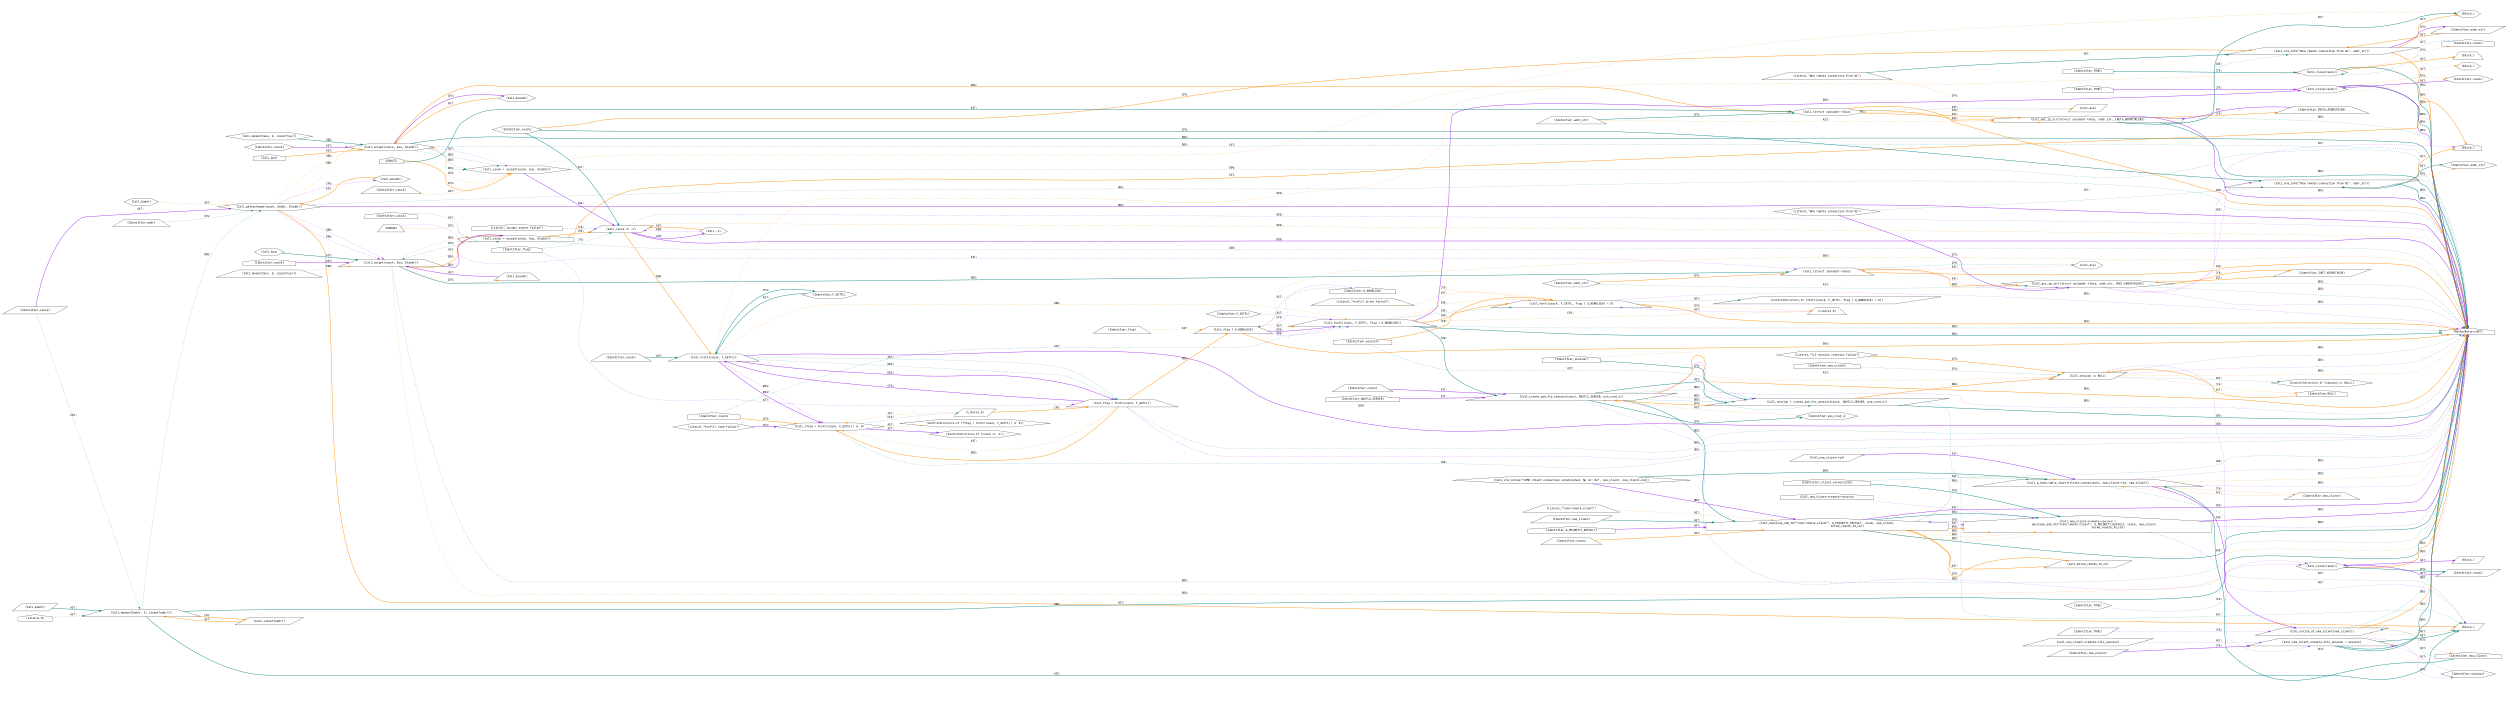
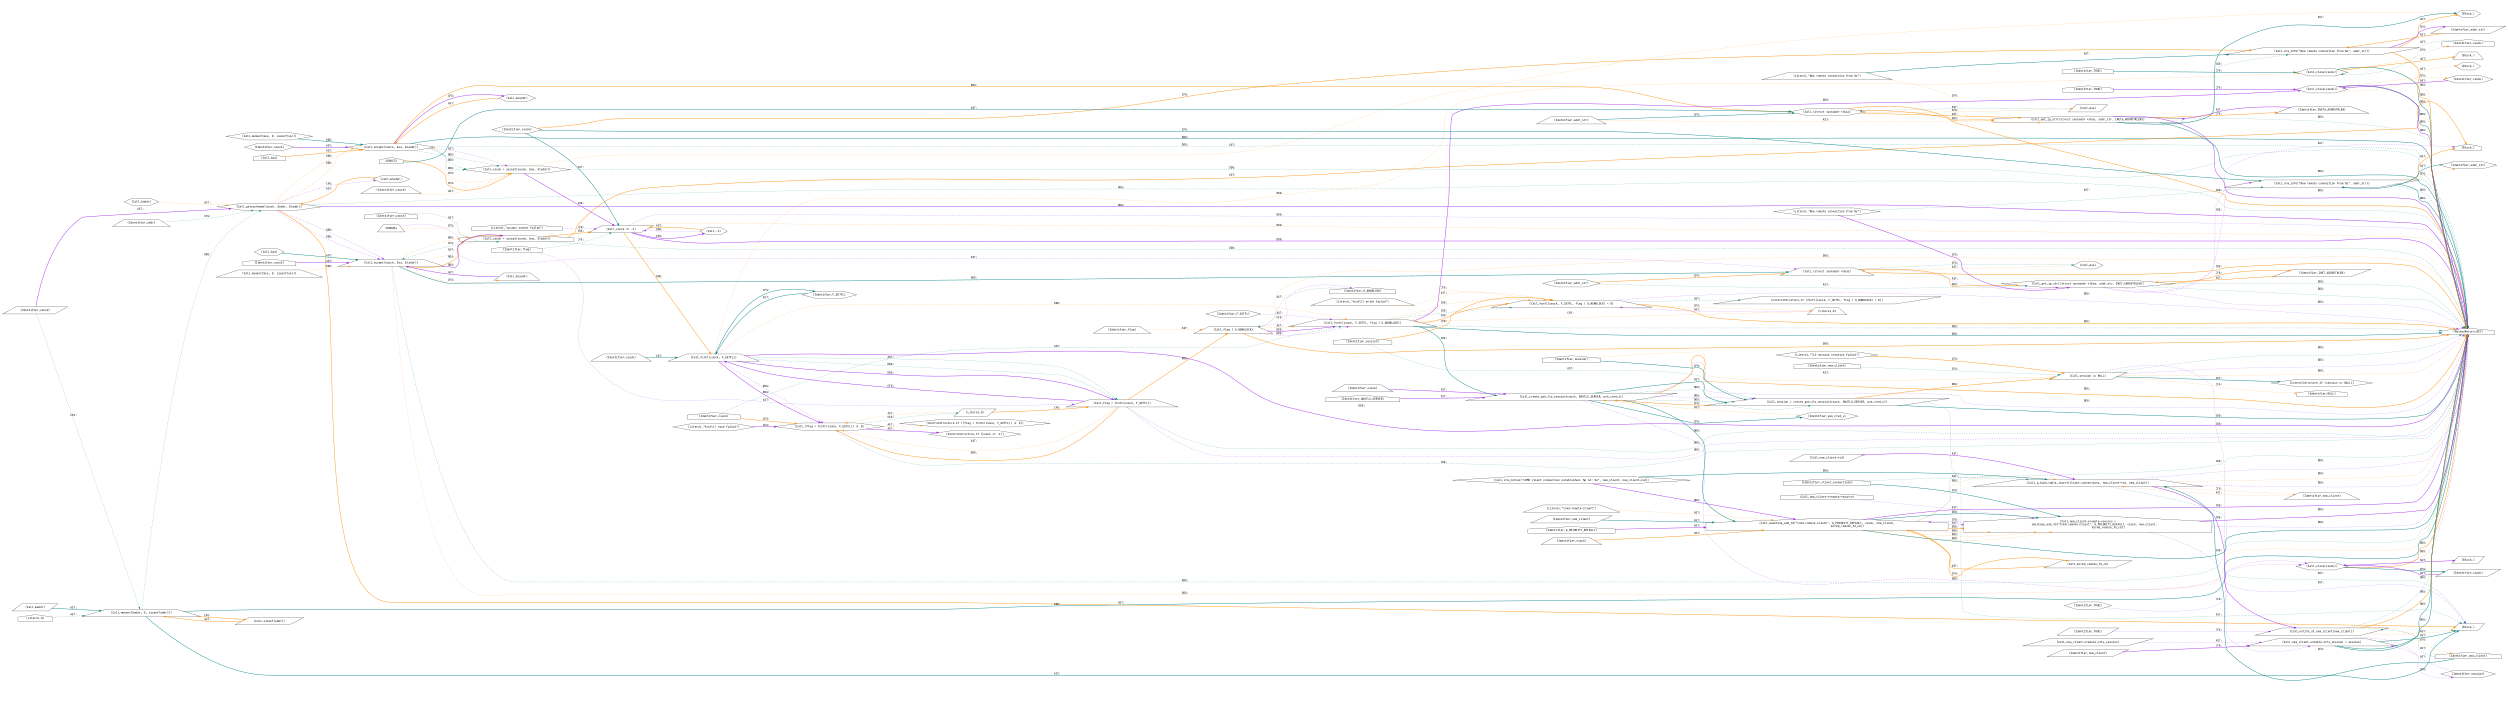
  digraph {
    fontname="JetBrains Mono"
    rankdir=LR
    node [fontname="JetBrains Mono" shape=hexagon]
    edge [color=darkorange fontname="JetBrains Mono" style=dashed]
    n1 [label="(Call,getsockname(ssock, &addr, &laddr))"]
    n2 [label="(Call,accept(ssock, &sa, &laddr))"]
    n3 [label="(Call,accept(ssock, &sa, &laddr))" shape=trapezium]
    n4 [label="(Call,&laddr)"]
    n5 [label="(MethodReturn,RET)" shape=house]
    n6 [label="(Block,)" shape=parallelogram]
    n7 [label="(Call,csock = accept(ssock, &sa, &laddr))"]
    n8 [label="(Call,(struct sockaddr *)&sa)"]
    n9 [label="(Call,&laddr)"]
    n10 [label="(Call,csock = accept(ssock, &sa, &laddr))" shape=house]
    n11 [label="(Call,(struct sockaddr *)&sa)" shape=trapezium]
    n12 [label="(Call,&laddr)" shape=trapezium]
    n13 [label="(Call,memset(&addr, 0, sizeof(addr)))" shape=trapezium]
    n14 [label="(Call,sizeof(addr))" shape=parallelogram]
    n15 [label="(Call,csock == -1)" shape=parallelogram]
    n16 [label="(Block,)"]
    n17 [label="(Call,get_ip_str((struct sockaddr *)&sa, addr_str, INET6_ADDRSTRLEN))" shape=house]
    n18 [label="(Call,&sa)" shape=parallelogram]
    n19 [label="(Call,fcntl(csock, F_GETFL))" shape=trapezium]
    n20 [label="(Call,-1)"]
    n21 [label="(Call,(flag = fcntl(csock, F_GETFL)) >= 0)"]
    n22 [label="(Call,flag = fcntl(csock, F_GETFL))" shape=trapezium]
    n23 [label="(Call,fcntl(csock, F_SETFL, flag | O_NONBLOCK))" shape=trapezium]
    n24 [label="(Call,close(csock))"]
    n25 [label="(Identifier,F_GETFL)"]
    n26 [label="(ControlStructure,if (csock == -1))"]
    n27 [label="(ControlStructure,if ((flag = fcntl(csock, F_GETFL)) >= 0))"]
    n28 [label="(Literal,0)" shape=parallelogram]
    n29 [label="(Call,flag | O_NONBLOCK)" shape=trapezium]
    n30 [label="(Call,fcntl(csock, F_SETFL, flag | O_NONBLOCK) < 0)" shape=trapezium]
    n31 [label="(Call,close(csock))"]
    n32 [label="(Call,create_psk_tls_session(csock, GNUTLS_SERVER, psk_cred_s))" shape=parallelogram]
    n33 [label="(Block,)" shape=trapezium]
    n34 [label="(Identifier,csock)" shape=house]
    n35 [label="(Identifier,O_NONBLOCK)" shape=house]
    n36 [label="(ControlStructure,if (fcntl(csock, F_SETFL, flag | O_NONBLOCK) < 0))" shape=parallelogram]
    n37 [label="(Literal,0)" shape=trapezium]
    n38 [label="(Identifier,csock)"]
    n39 [label="(Block,)"]
    n40 [label="(Call,session = create_psk_tls_session(csock, GNUTLS_SERVER, psk_cred_s))" shape=parallelogram]
    n41 [label="(Call,close(csock))"]
    n42 [label="(Call,mainloop_add_fd(\"lrmd-remote-client\", G_PRIORITY_DEFAULT, csock, new_client,\n                         &lrmd_remote_fd_cb))" shape=house]
    n43 [label="(Identifier,psk_cred_s)"]
    n44 [label="(Call,session == NULL)" shape=parallelogram]
    n45 [label="(Identifier,csock)" shape=parallelogram]
    n46 [label="(Block,)" shape=parallelogram]
    n47 [label="(Call,new_client->remote->source =\n        mainloop_add_fd(\"lrmd-remote-client\", G_PRIORITY_DEFAULT, csock, new_client,\n                         &lrmd_remote_fd_cb))" shape=house]
    n48 [label="(Call,g_hash_table_insert(client_connections, new_client->id, new_client))" shape=trapezium]
    n49 [label="(Call,&lrmd_remote_fd_cb)" shape=parallelogram]
    n50 [label="(Call,new_client->remote->tls_session = session)" shape=trapezium]
    n51 [label="(ControlStructure,if (session == NULL))"]
    n52 [label="(Identifier,NULL)" shape=house]
    n53 [label="(Identifier,session)"]
    n54 [label="(Call,notify_of_new_client(new_client))" shape=parallelogram]
    n55 [label="(Identifier,new_client)" shape=trapezium]
    n56 [label="(Identifier,new_client)" shape=house]
    n57 [label="(Call,crm_info(\"New remote connection from %s\", addr_str))" shape=parallelogram]
    n58 [label="(Identifier,INET6_ADDRSTRLEN)" shape=trapezium]
    n59 [label="(Identifier,addr_str)" shape=parallelogram]
    n60 [label="(Block,)" shape=house]
    n61 [label="(Call,get_ip_str((struct sockaddr *)&sa, addr_str, INET_ADDRSTRLEN))"]
    n62 [label="(Call,&sa)"]
    n63 [label="(Call,crm_info(\"New remote connection from %s\", addr_str))" shape=parallelogram]
    n64 [label="(Identifier,INET_ADDRSTRLEN)" shape=parallelogram]
    n65 [label="(Identifier,addr_str)"]
    n66 [label="(Identifier,csock)" shape=trapezium]
    n67 [label="(Call,memset(&sa, 0, sizeof(sa)))"]
    n68 [label="(Identifier,ssock)"]
    n69 [label="(Identifier,G_PRIORITY_DEFAULT)" shape=house]
    n70 [label="(Identifier,TRUE)" shape=house]
    n71 [label="(Identifier,new_client)" shape=parallelogram]
    n72 [label="(Literal,\"New remote connection from %s\")"]
    n73 [label="(Call,&addr)"]
    n74 [label="(Literal,\"fcntl() write failed\")" shape=trapezium]
    n75 [label="(Call,memset(&sa, 0, sizeof(sa)))" shape=trapezium]
    n76 [label="(Literal,\"TLS session creation failed\")"]
    n77 [label="(Identifier,TRUE)" shape=parallelogram]
    n78 [label="(Identifier,csock)" shape=trapezium]
    n79 [label="(Identifier,ssock)" shape=parallelogram]
    n80 [label="(Literal,\"lrmd-remote-client\")" shape=trapezium]
    n81 [label="(Identifier,flag)" shape=house]
    n82 [label="(Call,new_client->remote->source)" shape=house]
    n83 [label="(Identifier,csock)" shape=house]
    n84 [label="(Identifier,csock)"]
    n85 [label="(Identifier,csock)" shape=trapezium]
    n86 [label="(Identifier,addr)" shape=trapezium]
    n87 [label="(Identifier,new_client)" shape=house]
    n88 [label="(Call,&sa)"]
    n89 [label="(Identifier,addr_str)" shape=trapezium]
    n90 [label="(Literal,\"New remote connection from %s\")" shape=trapezium]
    n91 [label="(Call,new_client->remote->tls_session)" shape=parallelogram]
    n92 [label="(Call,&sa)" shape=house]
    n93 [label="(Literal,0)" shape=house]
    n94 [label="(Identifier,GNUTLS_SERVER)" shape=house]
    n95 [label="(Identifier,F_SETFL)"]
    n96 [label="(Call,new_client->id)" shape=parallelogram]
    n97 [label="(Literal,\"accept socket failed\")" shape=house]
    n98 [label="(Identifier,csock)" shape=house]
    n99 [label="(Call,&addr)" shape=parallelogram]
    n100 [label="(Identifier,session)" shape=house]
    n101 [label="(Identifier,TRUE)"]
    n102 [label="(Identifier,flag)" shape=trapezium]
    n103 [label="(Identifier,TRUE)" shape=house]
    n104 [label="(Identifier,addr_str)"]
    n105 [label="(Literal,\"fcntl() read failed\")"]
    n106 [label="(Identifier,new_client)" shape=parallelogram]
    n107 [label="(Identifier,ssock)" shape=house]
    n108 [label="(Identifier,csock)" shape=trapezium]
    n109 [label="(Call,crm_notice(\"LRMD client connection established. %p id: %s\", new_client, new_client->id))"]
    n110 [label="(Identifier,session)" shape=house]
    n111 [label="(Identifier,client_connections)" shape=house]
    1000172 [shape=house]
    1000204 [shape=trapezium]
    n1 -> n2 [label="DDG: "]
    n1 -> n2 [label="DDG: "]
    n1 -> n3 [color=purple label="DDG: "]
    n1 -> n3 [color=purple label="DDG: "]
    n1 -> n4 [color=purple label="CFG: "]
    n1 -> n5 [color=teal label="DDG: "]
    n1 -> n5 [color=purple label="DDG: " style=bold]
    n1 -> n6 [label="AST: " style=bold]
    n2 -> n5 [color=teal label="DDG: " style=bold]
    n2 -> n5 [color=teal label="DDG: "]
    n2 -> n7 [color=purple label="AST: "]
    n2 -> n7 [color=teal label="DDG: "]
    n2 -> n7 [color=teal label="DDG: "]
    n2 -> n7 [color=teal label="DDG: "]
    n2 -> n8 [label="DDG: " style=bold]
    n2 -> n9 [color=purple label="CFG: " style=bold]
    n3 -> n5 [color=teal label="DDG: "]
    n3 -> n5 [label="DDG: "]
    n3 -> n10 [label="AST: "]
    n3 -> n10 [label="DDG: " style=bold]
    n3 -> n10 [color=purple label="DDG: " style=bold]
    n3 -> n10 [label="DDG: "]
    n3 -> n11 [color=teal label="DDG: " style=bold]
    n3 -> n12 [label="CFG: "]
    n4 -> n1 [label="AST: " style=bold]
    n7 -> n2 [label="CFG: "]
    n7 -> n5 [color=teal label="DDG: "]
    n7 -> n15 [color=purple label="DDG: " style=bold]
    n7 -> n16 [label="AST: "]
    n8 -> n5 [label="DDG: " style=bold]
    n8 -> n17 [label="AST: " style=bold]
    n8 -> n17 [label="DDG: " style=bold]
    n8 -> n18 [label="CFG: "]
    n9 -> n2 [label="AST: " style=bold]
    n10 -> n3 [color=teal label="CFG: "]
    n10 -> n5 [color=teal label="DDG: "]
    n10 -> n15 [label="DDG: " style=bold]
    n10 -> n60 [label="AST: " style=bold]
    n11 -> n5 [label="DDG: " style=bold]
    n11 -> n61 [color=purple label="AST: "]
    n11 -> n61 [label="DDG: " style=bold]
    n11 -> n62 [color=teal label="CFG: "]
    n12 -> n3 [color=purple label="AST: " style=bold]
    n13 -> n1 [color=teal label="DDG: "]
    n13 -> n5 [color=teal label="DDG: " style=bold]
    n13 -> n6 [color=teal label="AST: " style=bold]
    n13 -> n14 [label="CFG: " style=bold]
    n14 -> n13 [label="AST: " style=bold]
    n15 -> n5 [color=purple label="DDG: "]
    n15 -> n5 [label="DDG: "]
    n15 -> n5 [color=purple label="DDG: " style=bold]
    n15 -> n19 [label="DDG: " style=bold]
    n15 -> n20 [color=purple label="CFG: " style=bold]
    n17 -> n5 [color=teal label="DDG: "]
    n17 -> n5 [color=teal label="DDG: " style=bold]
    n17 -> n5 [color=purple label="DDG: " style=bold]
    n17 -> n16 [color=teal label="AST: " style=bold]
    n17 -> n57 [color=teal label="DDG: "]
    n17 -> n58 [label="CFG: " style=bold]
    n18 -> n8 [color=teal label="AST: "]
    n19 -> n5 [color=purple label="DDG: " style=bold]
    n19 -> n21 [color=purple label="DDG: "]
    n19 -> n21 [color=purple label="DDG: " style=bold]
    n19 -> n22 [color=teal label="AST: "]
    n19 -> n22 [color=teal label="DDG: "]
    n19 -> n22 [color=purple label="DDG: " style=bold]
    n19 -> n23 [label="DDG: "]
    n19 -> n24 [label="DDG: "]
    n19 -> n25 [color=teal label="CFG: " style=bold]
    n20 -> n15 [label="AST: " style=bold]
    n20 -> n15 [color=purple label="DDG: "]
    n21 -> n5 [color=teal label="DDG: "]
    n21 -> n26 [color=purple label="AST: " style=bold]
    n21 -> n27 [label="AST: "]
    n21 -> n28 [color=teal label="CFG: "]
    n22 -> n5 [color=teal label="DDG: "]
    n22 -> n5 [color=purple label="DDG: "]
    n22 -> n19 [color=purple label="CFG: " style=bold]
    n22 -> n21 [label="AST: "]
    n22 -> n21 [label="DDG: " style=bold]
    n22 -> n29 [label="DDG: " style=bold]
    n23 -> n5 [color=teal label="DDG: "]
    n23 -> n5 [color=teal label="DDG: " style=bold]
    n23 -> n30 [label="AST: "]
    n23 -> n30 [label="DDG: "]
    n23 -> n30 [color=teal label="DDG: "]
    n23 -> n30 [label="DDG: " style=bold]
    n23 -> n31 [color=purple label="DDG: " style=bold]
    n23 -> n32 [color=teal label="DDG: " style=bold]
    n24 -> n5 [label="DDG: "]
    n24 -> n5 [color=teal label="DDG: " style=bold]
    n24 -> n33 [label="AST: " style=bold]
    n24 -> n34 [label="CFG: "]
    n25 -> n19 [color=teal label="AST: " style=bold]
    n28 -> n21 [label="AST: "]
    n28 -> n22 [label="CFG: " style=bold]
    n29 -> n5 [label="DDG: " style=bold]
    n29 -> n5 [label="DDG: "]
    n29 -> n23 [label="AST: "]
    n29 -> n23 [color=purple label="DDG: " style=bold]
    n29 -> n23 [color=purple label="DDG: "]
    n29 -> n35 [color=purple label="CFG: "]
    n30 -> n5 [label="DDG: " style=bold]
    n30 -> n5 [color=purple label="DDG: "]
    n30 -> n36 [color=teal label="AST: "]
    n30 -> n37 [label="CFG: "]
    n31 -> n5 [color=teal label="DDG: " style=bold]
    n31 -> n5 [color=purple label="DDG: " style=bold]
    n31 -> n38 [label="CFG: "]
    n31 -> n39 [label="AST: "]
    n32 -> n5 [label="DDG: " style=bold]
    n32 -> n5 [color=purple label="DDG: "]
    n32 -> n40 [color=teal label="AST: " style=bold]
    n32 -> n40 [color=teal label="DDG: "]
    n32 -> n40 [color=purple label="DDG: "]
    n32 -> n40 [color=teal label="DDG: "]
    n32 -> n41 [color=purple label="DDG: "]
    n32 -> n42 [color=teal label="DDG: " style=bold]
    n32 -> n43 [color=teal label="CFG: " style=bold]
    n34 -> n24 [color=teal label="AST: "]
    n35 -> n29 [color=teal label="AST: "]
    n37 -> n23 [label="CFG: "]
    n37 -> n30 [color=purple label="AST: "]
    n38 -> n31 [color=purple label="AST: " style=bold]
    n40 -> n5 [color=teal label="DDG: " style=bold]
    n40 -> n6 [color=teal label="AST: "]
    n40 -> n32 [label="CFG: " style=bold]
    n40 -> n44 [label="DDG: " style=bold]
    n41 -> n5 [label="DDG: " style=bold]
    n41 -> n5 [color=purple label="DDG: "]
    n41 -> n45 [color=teal label="CFG: " style=bold]
    n41 -> n46 [color=purple label="AST: " style=bold]
    n42 -> n5 [color=teal label="DDG: " style=bold]
    n42 -> n5 [color=teal label="DDG: "]
    n42 -> n5 [color=purple label="DDG: " style=bold]
    n42 -> n47 [color=purple label="AST: "]
    n42 -> n47 [label="DDG: " style=bold]
    n42 -> n47 [label="DDG: "]
    n42 -> n47 [label="DDG: "]
    n42 -> n47 [label="DDG: "]
    n42 -> n47 [color=teal label="DDG: " style=bold]
    n42 -> n48 [label="DDG: "]
    n42 -> n49 [label="CFG: " style=bold]
    n43 -> n32 [label="AST: "]
    n44 -> n5 [color=teal label="DDG: "]
    n44 -> n5 [color=purple label="DDG: "]
    n44 -> n5 [label="DDG: "]
    n44 -> n50 [color=purple label="DDG: "]
-   n44 -> n51 [color=teal label="AST: "]
+   n44 -> n51 [color=teal label="AST: " style=bold]
    n44 -> n52 [label="CFG: "]
    n45 -> n41 [color=purple label="AST: " style=bold]
    n47 -> n5 [color=purple label="DDG: " style=bold]
    n47 -> n5 [color=purple label="DDG: "]
    n47 -> n6 [color=purple label="AST: "]
    n47 -> n42 [color=purple label="CFG: "]
    n48 -> n5 [color=purple label="DDG: "]
    n48 -> n5 [label="DDG: "]
    n48 -> n5 [color=purple label="DDG: "]
    n48 -> n6 [color=teal label="AST: "]
    n48 -> n54 [color=purple label="DDG: " style=bold]
    n48 -> n55 [label="CFG: "]
    n49 -> n42 [label="AST: " style=bold]
    n50 -> n5 [color=teal label="DDG: " style=bold]
    n50 -> n5 [color=teal label="DDG: " style=bold]
    n50 -> n6 [color=teal label="AST: " style=bold]
    n50 -> n53 [color=purple label="CFG: "]
-   n52 -> n44 [label="AST: " style=bold]
    n53 -> n50 [color=purple label="AST: "]
    n54 -> n5 [color=teal label="DDG: "]
    n54 -> n5 [label="DDG: " style=bold]
    n54 -> n6 [label="AST: "]
    n54 -> n56 [label="CFG: "]
    n55 -> n48 [label="AST: "]
    n56 -> n48 [color=teal label="CFG: " style=bold]
    n56 -> n54 [color=teal label="AST: "]
    n57 -> n5 [label="DDG: "]
    n57 -> n5 [label="DDG: " style=bold]
    n57 -> n16 [label="AST: " style=bold]
    n57 -> n59 [color=purple label="CFG: " style=bold]
    n58 -> n17 [color=purple label="AST: " style=bold]
    n59 -> n57 [label="AST: " style=bold]
    n61 -> n5 [color=teal label="DDG: "]
    n61 -> n5 [color=purple label="DDG: "]
    n61 -> n5 [color=teal label="DDG: "]
    n61 -> n60 [color=purple label="AST: "]
    n61 -> n63 [color=purple label="DDG: "]
    n61 -> n64 [label="CFG: " style=bold]
    n62 -> n11 [label="AST: "]
    n63 -> n5 [color=teal label="DDG: "]
    n63 -> n5 [color=teal label="DDG: " style=bold]
    n63 -> n60 [label="AST: " style=bold]
    n63 -> n65 [label="CFG: "]
    n64 -> n61 [label="AST: " style=bold]
    n65 -> n63 [color=teal label="AST: " style=bold]
    n66 -> n19 [color=teal label="AST: " style=bold]
    n67 -> n2 [color=teal label="DDG: " style=bold]
    n68 -> n2 [color=purple label="AST: " style=bold]
    n69 -> n42 [color=purple label="AST: " style=bold]
    n70 -> n24 [color=teal label="CFG: " style=bold]
    n71 -> n50 [color=purple label="CFG: " style=bold]
    n72 -> n61 [color=purple label="CFG: " style=bold]
    n72 -> n63 [color=teal label="AST: "]
    n73 -> n1 [label="AST: "]
    n74 -> n30 [label="CFG: "]
    n75 -> n3 [label="DDG: "]
    n76 -> n44 [label="CFG: " style=bold]
    n77 -> n54 [color=purple label="CFG: "]
    n78 -> n42 [label="AST: " style=bold]
    n79 -> n1 [color=purple label="AST: " style=bold]
    n79 -> n13 [color=teal label="CFG: "]
    n80 -> n42 [label="AST: "]
    n81 -> n15 [color=teal label="CFG: "]
    n81 -> n22 [color=purple label="AST: "]
    n82 -> n47 [color=purple label="AST: "]
    n83 -> n21 [label="CFG: " style=bold]
    n83 -> n23 [color=teal label="AST: "]
    n84 -> n15 [color=teal label="AST: " style=bold]
    n84 -> n57 [label="CFG: " style=bold]
    n84 -> n63 [color=teal label="CFG: " style=bold]
    n85 -> n32 [color=purple label="AST: " style=bold]
    n86 -> n1 [color=teal label="CFG: "]
    n87 -> n44 [color=teal label="CFG: "]
    n88 -> n3 [color=teal label="AST: " style=bold]
    n89 -> n8 [color=teal label="CFG: " style=bold]
    n89 -> n17 [label="AST: "]
    n90 -> n17 [label="CFG: "]
    n90 -> n57 [color=teal label="AST: " style=bold]
    n91 -> n50 [color=purple label="AST: "]
    n92 -> n2 [label="AST: " style=bold]
    n93 -> n13 [color=teal label="AST: "]
    n94 -> n32 [color=purple label="AST: " style=bold]
    n95 -> n23 [color=purple label="AST: "]
    n96 -> n48 [color=purple label="AST: " style=bold]
    n97 -> n15 [color=purple label="CFG: "]
    n98 -> n10 [color=teal label="AST: "]
    n99 -> n13 [color=teal label="AST: " style=bold]
    n100 -> n30 [label="CFG: " style=bold]
    n100 -> n40 [color=teal label="AST: "]
    n101 -> n41 [color=purple label="CFG: "]
    n102 -> n29 [label="AST: "]
    n103 -> n31 [color=purple label="CFG: " style=bold]
    n104 -> n11 [label="CFG: " style=bold]
    n104 -> n61 [color=teal label="AST: "]
    n105 -> n21 [color=purple label="CFG: " style=bold]
    n106 -> n42 [color=teal label="AST: " style=bold]
    n107 -> n3 [color=purple label="AST: " style=bold]
    n108 -> n7 [label="AST: "]
    n109 -> n42 [color=purple label="DDG: " style=bold]
    n109 -> n48 [color=teal label="DDG: " style=bold]
    n110 -> n40 [color=teal label="CFG: " style=bold]
    n110 -> n44 [label="AST: "]
    n111 -> n47 [color=teal label="CFG: " style=bold]
    n111 -> n48 [color=teal label="AST: "]
    1000172 -> n7 [label="CFG: " style=bold]
    1000172 -> n8 [color=teal label="AST: " style=bold]
    1000204 -> n10 [label="CFG: "]
    1000204 -> n11 [color=purple label="AST: "]
  }
